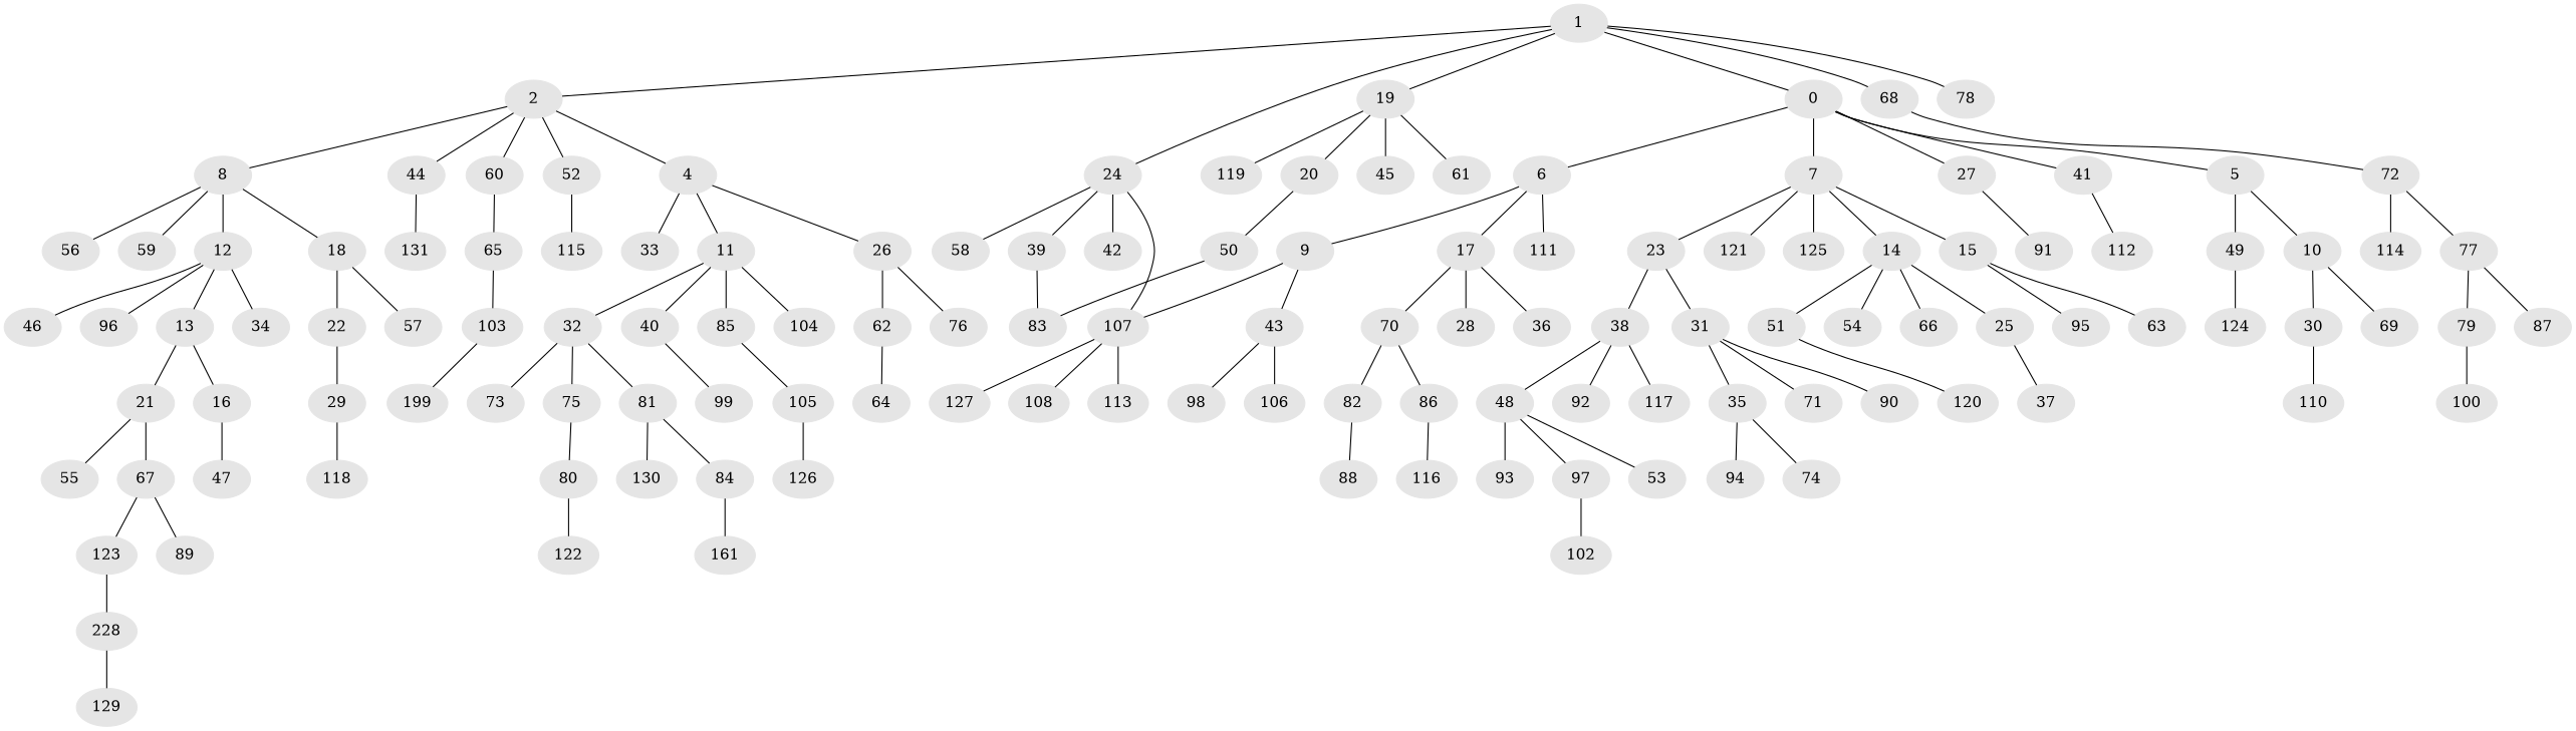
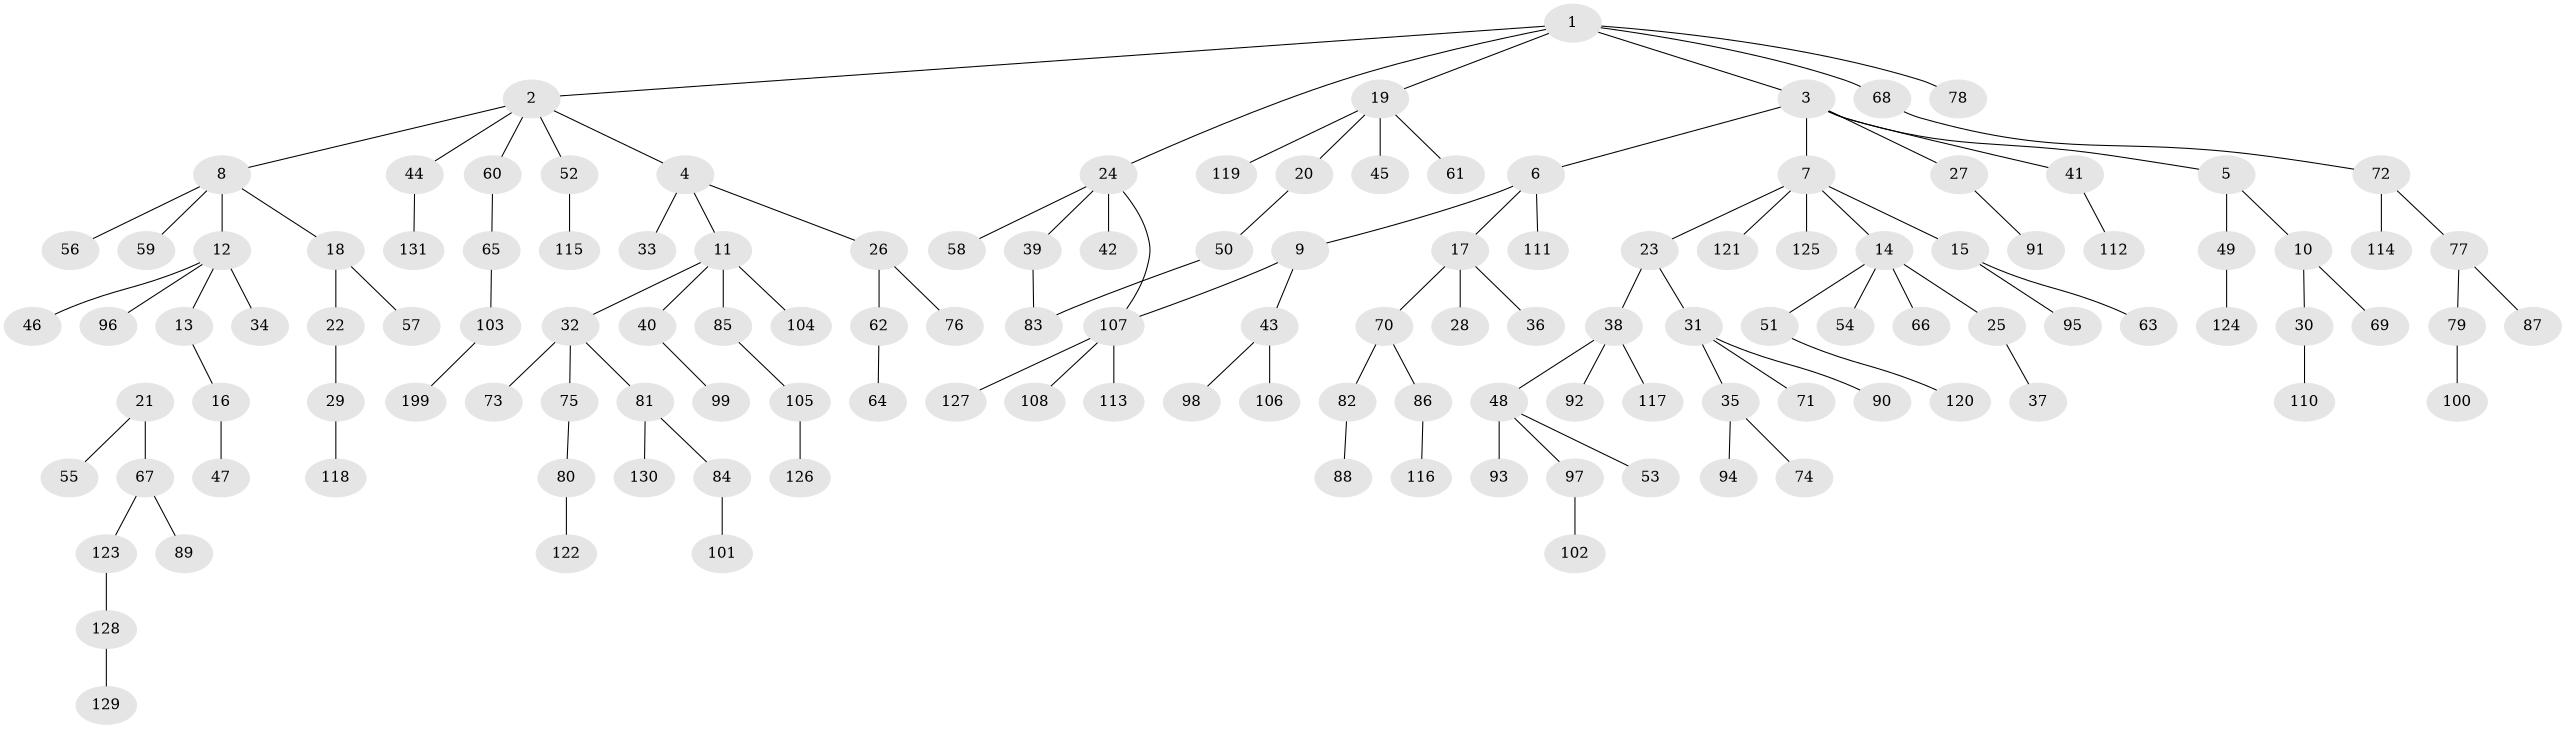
  graph {
    node [color=gray90 style=filled]
    1
    2
-   3 [label=0]
+   3
    19
    24
    68
    78
    4
    8
    44
    60
    52
    5
    6
    7
    27
    41
    20
    45
    61
    119
    107
    39
    42
    58
    72
    11
    26
    33
    12
    18
    56
    59
    131
    65
    10
    49
    9
    17
    111
    14
    15
    23
    121
    125
    91
    112
    32
    40
    85
    104
    62
    76
    30
    69
    124
    43
    28
    36
    70
    25
    51
    54
    66
    63
    95
    31
    38
    13
    34
    46
    96
    22
    57
    98
    106
    108
    113
    127
    110
    73
    75
    81
    99
    105
    16
    21
    47
    55
    67
    37
    120
    82
    86
    29
    50
    83
    89
    123
    118
    35
    71
    90
    48
    92
    117
    64
    74
    94
    80
    84
    130
    53
    93
    97
    115
    102
    103
    n119 [label=199]
-   128 [label=228]
+   128
    77
    114
    88
    116
    79
    87
    122
    100
-   101 [label=161]
+   101
    126
    129
    1 -- 2
    1 -- 3
    1 -- 19
    1 -- 24
    1 -- 68
    1 -- 78
    2 -- 4
    2 -- 8
    2 -- 44
    2 -- 60
    2 -- 52
    3 -- 5
    3 -- 6
    3 -- 7
    3 -- 27
    3 -- 41
    19 -- 20
    19 -- 45
    19 -- 61
    19 -- 119
    24 -- 107
    24 -- 39
    24 -- 42
    24 -- 58
    68 -- 72
    4 -- 11
    4 -- 26
    4 -- 33
    8 -- 12
    8 -- 18
    8 -- 56
    8 -- 59
    44 -- 131
    60 -- 65
    52 -- 115
    5 -- 10
    5 -- 49
    6 -- 9
    6 -- 17
    6 -- 111
    7 -- 14
    7 -- 15
    7 -- 23
    7 -- 121
    7 -- 125
    27 -- 91
    41 -- 112
    20 -- 50
    107 -- 108
    107 -- 113
    107 -- 127
    39 -- 83
    72 -- 77
    72 -- 114
    11 -- 32
    11 -- 40
    11 -- 85
    11 -- 104
    26 -- 62
    26 -- 76
    12 -- 13
    12 -- 34
    12 -- 46
    12 -- 96
    18 -- 22
    18 -- 57
    65 -- 103
    10 -- 30
    10 -- 69
    49 -- 124
    9 -- 107
    9 -- 43
    17 -- 28
    17 -- 36
    17 -- 70
    14 -- 25
    14 -- 51
    14 -- 54
    14 -- 66
    15 -- 63
    15 -- 95
    23 -- 31
    23 -- 38
    32 -- 73
    32 -- 75
    32 -- 81
    40 -- 99
    85 -- 105
    62 -- 64
    30 -- 110
    43 -- 98
    43 -- 106
    70 -- 82
    70 -- 86
    25 -- 37
    51 -- 120
    31 -- 35
    31 -- 71
    31 -- 90
    38 -- 48
    38 -- 92
    38 -- 117
    13 -- 16
-   13 -- 21
    22 -- 29
    75 -- 80
    81 -- 84
    81 -- 130
    105 -- 126
    16 -- 47
    21 -- 55
    21 -- 67
    67 -- 89
    67 -- 123
    82 -- 88
    86 -- 116
    29 -- 118
    50 -- 83
    123 -- 128
    35 -- 74
    35 -- 94
    48 -- 53
    48 -- 93
    48 -- 97
    80 -- 122
    84 -- 101
    97 -- 102
    103 -- n119
    128 -- 129
    77 -- 79
    77 -- 87
    79 -- 100
  }
